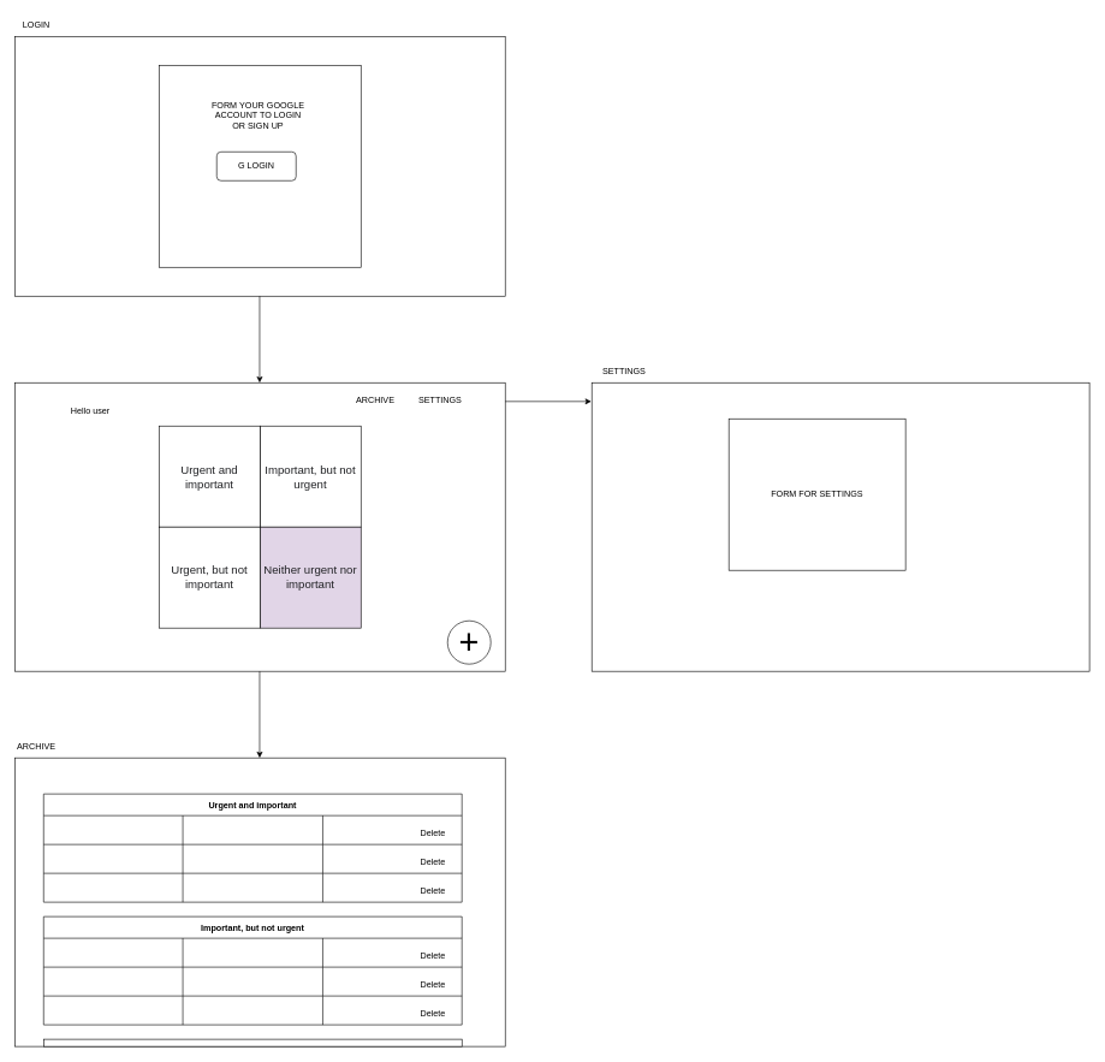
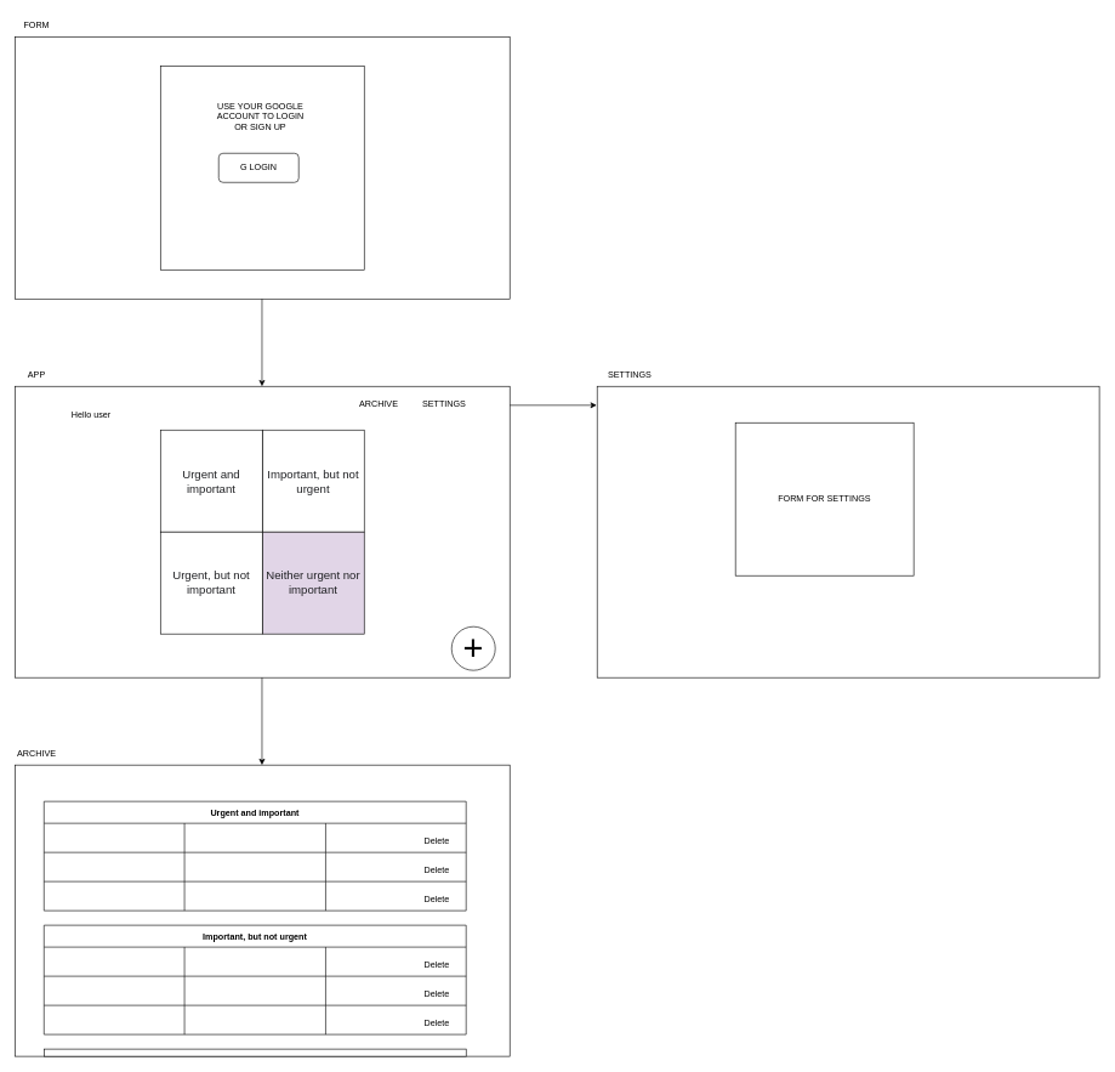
  <mxCell id="0" />
  <mxCell id="1" parent="0" />
  <mxCell id="2" value="" style="rounded=0;whiteSpace=wrap;html=1;" parent="1" vertex="1"><mxGeometry x="20" y="50" width="680" height="360" as="geometry" /></mxCell>
  <mxCell id="3" value="" style="whiteSpace=wrap;html=1;aspect=fixed;" parent="1" vertex="1"><mxGeometry x="220" y="90" width="280" height="280" as="geometry" /></mxCell>
  <mxCell id="4" value="" style="endArrow=classic;html=1;rounded=0;" parent="1" edge="1"><mxGeometry width="50" height="50" relative="1" as="geometry"><mxPoint x="359.5" y="410" as="sourcePoint" /><mxPoint x="359.5" y="530" as="targetPoint" /></mxGeometry></mxCell>
  <mxCell id="5" value="" style="rounded=0;whiteSpace=wrap;html=1;" parent="1" vertex="1"><mxGeometry x="20" y="530" width="680" height="400" as="geometry" /></mxCell>
- <mxCell id="7" value="LOGIN" style="text;html=1;strokeColor=none;fillColor=none;align=center;verticalAlign=middle;whiteSpace=wrap;rounded=0;" parent="1" vertex="1"><mxGeometry x="20" y="20" width="60" height="30" as="geometry" /></mxCell>
+ <mxCell id="6" value="APP" style="text;html=1;strokeColor=none;fillColor=none;align=center;verticalAlign=middle;whiteSpace=wrap;rounded=0;" parent="1" vertex="1"><mxGeometry x="20" y="500" width="60" height="30" as="geometry" /></mxCell>
+ <mxCell id="7" value="FORM" style="text;html=1;strokeColor=none;fillColor=none;align=center;verticalAlign=middle;whiteSpace=wrap;rounded=0;" parent="1" vertex="1"><mxGeometry x="20" y="20" width="60" height="30" as="geometry" /></mxCell>
  <mxCell id="8" value="&lt;span style=&quot;color: rgb(32, 33, 36); font-family: arial, sans-serif; font-size: 16px; text-align: left;&quot;&gt;Important, but not urgent&lt;/span&gt;" style="whiteSpace=wrap;html=1;aspect=fixed;" parent="1" vertex="1"><mxGeometry x="360" y="590" width="140" height="140" as="geometry" /></mxCell>
  <mxCell id="9" value="Hello user" style="text;html=1;strokeColor=none;fillColor=none;align=center;verticalAlign=middle;whiteSpace=wrap;rounded=0;" parent="1" vertex="1"><mxGeometry x="95" y="555" width="60" height="30" as="geometry" /></mxCell>
  <mxCell id="10" value="&lt;span style=&quot;color: rgb(32, 33, 36); font-family: arial, sans-serif; font-size: 16px; text-align: left;&quot;&gt;Neither urgent nor important&lt;/span&gt;" style="whiteSpace=wrap;html=1;aspect=fixed;fillColor=#e1d5e7;" parent="1" vertex="1"><mxGeometry x="360" y="730" width="140" height="140" as="geometry" /></mxCell>
  <mxCell id="11" value="G LOGIN" style="rounded=1;whiteSpace=wrap;html=1;" parent="1" vertex="1"><mxGeometry x="300" y="210" width="110" height="40" as="geometry" /></mxCell>
  <mxCell id="12" value="" style="rounded=0;whiteSpace=wrap;html=1;" parent="1" vertex="1"><mxGeometry x="820" y="530" width="690" height="400" as="geometry" /></mxCell>
  <mxCell id="13" value="" style="endArrow=classic;html=1;rounded=0;fontSize=12;entryX=-0.001;entryY=0.065;entryDx=0;entryDy=0;entryPerimeter=0;" parent="1" target="12" edge="1"><mxGeometry width="50" height="50" relative="1" as="geometry"><mxPoint x="700" y="556" as="sourcePoint" /><mxPoint x="1100" y="520" as="targetPoint" /></mxGeometry></mxCell>
  <mxCell id="14" value="SETTINGS" style="text;html=1;strokeColor=none;fillColor=none;align=center;verticalAlign=middle;whiteSpace=wrap;rounded=0;fontSize=12;" parent="1" vertex="1"><mxGeometry x="820" y="500" width="90" height="30" as="geometry" /></mxCell>
  <mxCell id="15" value="FORM FOR SETTINGS" style="whiteSpace=wrap;html=1;aspect=fixed;fontSize=12;" parent="1" vertex="1"><mxGeometry x="1010" y="580" width="245" height="210" as="geometry" /></mxCell>
  <mxCell id="16" value="SETTINGS" style="text;html=1;strokeColor=none;fillColor=none;align=center;verticalAlign=middle;whiteSpace=wrap;rounded=0;fontSize=12;" parent="1" vertex="1"><mxGeometry x="540" y="540" width="140" height="30" as="geometry" /></mxCell>
- <mxCell id="17" value="FORM YOUR GOOGLE ACCOUNT TO LOGIN OR SIGN UP" style="text;html=1;strokeColor=none;fillColor=none;align=center;verticalAlign=middle;whiteSpace=wrap;rounded=0;" parent="1" vertex="1"><mxGeometry x="290" y="140" width="135" height="40" as="geometry" /></mxCell>
+ <mxCell id="17" value="USE YOUR GOOGLE ACCOUNT TO LOGIN OR SIGN UP" style="text;html=1;strokeColor=none;fillColor=none;align=center;verticalAlign=middle;whiteSpace=wrap;rounded=0;" parent="1" vertex="1"><mxGeometry x="290" y="140" width="135" height="40" as="geometry" /></mxCell>
  <mxCell id="18" value="&lt;span style=&quot;color: rgb(32, 33, 36); font-family: arial, sans-serif; font-size: 16px; text-align: left;&quot;&gt;Urgent and important&lt;/span&gt;" style="whiteSpace=wrap;html=1;aspect=fixed;" vertex="1" parent="1"><mxGeometry x="220" y="590" width="140" height="140" as="geometry" /></mxCell>
  <mxCell id="19" value="&lt;span style=&quot;color: rgb(32, 33, 36); font-family: arial, sans-serif; font-size: 16px; text-align: left;&quot;&gt;Urgent, but not important&lt;/span&gt;" style="whiteSpace=wrap;html=1;aspect=fixed;" vertex="1" parent="1"><mxGeometry x="220" y="730" width="140" height="140" as="geometry" /></mxCell>
  <mxCell id="20" value="&lt;font style=&quot;font-size: 48px;&quot;&gt;+&lt;/font&gt;" style="ellipse;whiteSpace=wrap;html=1;aspect=fixed;" vertex="1" parent="1"><mxGeometry x="620" y="860" width="60" height="60" as="geometry" /></mxCell>
  <mxCell id="21" value="ARCHIVE" style="text;html=1;strokeColor=none;fillColor=none;align=center;verticalAlign=middle;whiteSpace=wrap;rounded=0;fontSize=12;" vertex="1" parent="1"><mxGeometry x="490" y="540" width="60" height="30" as="geometry" /></mxCell>
  <mxCell id="22" value="" style="endArrow=classic;html=1;rounded=0;" edge="1" parent="1"><mxGeometry width="50" height="50" relative="1" as="geometry"><mxPoint x="359.5" y="930" as="sourcePoint" /><mxPoint x="359.5" y="1050" as="targetPoint" /></mxGeometry></mxCell>
  <mxCell id="23" value="" style="rounded=0;whiteSpace=wrap;html=1;" vertex="1" parent="1"><mxGeometry x="20" y="1050" width="680" height="400" as="geometry" /></mxCell>
  <mxCell id="24" value="ARCHIVE" style="text;html=1;strokeColor=none;fillColor=none;align=center;verticalAlign=middle;whiteSpace=wrap;rounded=0;fontSize=12;" vertex="1" parent="1"><mxGeometry x="20" y="1020" width="60" height="30" as="geometry" /></mxCell>
  <mxCell id="25" value="Urgent and important" style="shape=table;startSize=30;container=1;collapsible=0;childLayout=tableLayout;fontStyle=1;align=center;fontSize=12;" vertex="1" parent="1"><mxGeometry x="60" y="1100" width="580" height="150" as="geometry" /></mxCell>
  <mxCell id="26" value="" style="shape=tableRow;horizontal=0;startSize=0;swimlaneHead=0;swimlaneBody=0;top=0;left=0;bottom=0;right=0;collapsible=0;dropTarget=0;fillColor=none;points=[[0,0.5],[1,0.5]];portConstraint=eastwest;fontSize=12;" vertex="1" parent="25"><mxGeometry y="30" width="580" height="40" as="geometry" /></mxCell>
  <mxCell id="27" value="" style="shape=partialRectangle;html=1;whiteSpace=wrap;connectable=0;fillColor=none;top=0;left=0;bottom=0;right=0;overflow=hidden;fontSize=12;" vertex="1" parent="26"><mxGeometry width="193" height="40" as="geometry"><mxRectangle width="193" height="40" as="alternateBounds" /></mxGeometry></mxCell>
  <mxCell id="28" value="" style="shape=partialRectangle;html=1;whiteSpace=wrap;connectable=0;fillColor=none;top=0;left=0;bottom=0;right=0;overflow=hidden;fontSize=12;" vertex="1" parent="26"><mxGeometry x="193" width="194" height="40" as="geometry"><mxRectangle width="194" height="40" as="alternateBounds" /></mxGeometry></mxCell>
  <mxCell id="29" value="" style="shape=partialRectangle;html=1;whiteSpace=wrap;connectable=0;fillColor=none;top=0;left=0;bottom=0;right=0;overflow=hidden;fontSize=12;" vertex="1" parent="26"><mxGeometry x="387" width="193" height="40" as="geometry"><mxRectangle width="193" height="40" as="alternateBounds" /></mxGeometry></mxCell>
  <mxCell id="30" value="" style="shape=tableRow;horizontal=0;startSize=0;swimlaneHead=0;swimlaneBody=0;top=0;left=0;bottom=0;right=0;collapsible=0;dropTarget=0;fillColor=none;points=[[0,0.5],[1,0.5]];portConstraint=eastwest;fontSize=12;" vertex="1" parent="25"><mxGeometry y="70" width="580" height="40" as="geometry" /></mxCell>
  <mxCell id="31" value="" style="shape=partialRectangle;html=1;whiteSpace=wrap;connectable=0;fillColor=none;top=0;left=0;bottom=0;right=0;overflow=hidden;fontSize=12;" vertex="1" parent="30"><mxGeometry width="193" height="40" as="geometry"><mxRectangle width="193" height="40" as="alternateBounds" /></mxGeometry></mxCell>
  <mxCell id="32" value="" style="shape=partialRectangle;html=1;whiteSpace=wrap;connectable=0;fillColor=none;top=0;left=0;bottom=0;right=0;overflow=hidden;fontSize=12;" vertex="1" parent="30"><mxGeometry x="193" width="194" height="40" as="geometry"><mxRectangle width="194" height="40" as="alternateBounds" /></mxGeometry></mxCell>
  <mxCell id="33" value="" style="shape=partialRectangle;html=1;whiteSpace=wrap;connectable=0;fillColor=none;top=0;left=0;bottom=0;right=0;overflow=hidden;fontSize=12;" vertex="1" parent="30"><mxGeometry x="387" width="193" height="40" as="geometry"><mxRectangle width="193" height="40" as="alternateBounds" /></mxGeometry></mxCell>
  <mxCell id="34" value="" style="shape=tableRow;horizontal=0;startSize=0;swimlaneHead=0;swimlaneBody=0;top=0;left=0;bottom=0;right=0;collapsible=0;dropTarget=0;fillColor=none;points=[[0,0.5],[1,0.5]];portConstraint=eastwest;fontSize=12;" vertex="1" parent="25"><mxGeometry y="110" width="580" height="40" as="geometry" /></mxCell>
  <mxCell id="35" value="" style="shape=partialRectangle;html=1;whiteSpace=wrap;connectable=0;fillColor=none;top=0;left=0;bottom=0;right=0;overflow=hidden;fontSize=12;" vertex="1" parent="34"><mxGeometry width="193" height="40" as="geometry"><mxRectangle width="193" height="40" as="alternateBounds" /></mxGeometry></mxCell>
  <mxCell id="36" value="" style="shape=partialRectangle;html=1;whiteSpace=wrap;connectable=0;fillColor=none;top=0;left=0;bottom=0;right=0;overflow=hidden;fontSize=12;" vertex="1" parent="34"><mxGeometry x="193" width="194" height="40" as="geometry"><mxRectangle width="194" height="40" as="alternateBounds" /></mxGeometry></mxCell>
  <mxCell id="37" value="" style="shape=partialRectangle;html=1;whiteSpace=wrap;connectable=0;fillColor=none;top=0;left=0;bottom=0;right=0;overflow=hidden;fontSize=12;" vertex="1" parent="34"><mxGeometry x="387" width="193" height="40" as="geometry"><mxRectangle width="193" height="40" as="alternateBounds" /></mxGeometry></mxCell>
  <mxCell id="38" value="Important, but not urgent" style="shape=table;startSize=30;container=1;collapsible=0;childLayout=tableLayout;fontStyle=1;align=center;fontSize=12;" vertex="1" parent="1"><mxGeometry x="60" y="1270" width="580" height="150" as="geometry" /></mxCell>
  <mxCell id="39" value="" style="shape=tableRow;horizontal=0;startSize=0;swimlaneHead=0;swimlaneBody=0;top=0;left=0;bottom=0;right=0;collapsible=0;dropTarget=0;fillColor=none;points=[[0,0.5],[1,0.5]];portConstraint=eastwest;fontSize=12;" vertex="1" parent="38"><mxGeometry y="30" width="580" height="40" as="geometry" /></mxCell>
  <mxCell id="40" value="" style="shape=partialRectangle;html=1;whiteSpace=wrap;connectable=0;fillColor=none;top=0;left=0;bottom=0;right=0;overflow=hidden;fontSize=12;" vertex="1" parent="39"><mxGeometry width="193" height="40" as="geometry"><mxRectangle width="193" height="40" as="alternateBounds" /></mxGeometry></mxCell>
  <mxCell id="41" value="" style="shape=partialRectangle;html=1;whiteSpace=wrap;connectable=0;fillColor=none;top=0;left=0;bottom=0;right=0;overflow=hidden;fontSize=12;" vertex="1" parent="39"><mxGeometry x="193" width="194" height="40" as="geometry"><mxRectangle width="194" height="40" as="alternateBounds" /></mxGeometry></mxCell>
  <mxCell id="42" value="" style="shape=partialRectangle;html=1;whiteSpace=wrap;connectable=0;fillColor=none;top=0;left=0;bottom=0;right=0;overflow=hidden;fontSize=12;" vertex="1" parent="39"><mxGeometry x="387" width="193" height="40" as="geometry"><mxRectangle width="193" height="40" as="alternateBounds" /></mxGeometry></mxCell>
  <mxCell id="43" value="" style="shape=tableRow;horizontal=0;startSize=0;swimlaneHead=0;swimlaneBody=0;top=0;left=0;bottom=0;right=0;collapsible=0;dropTarget=0;fillColor=none;points=[[0,0.5],[1,0.5]];portConstraint=eastwest;fontSize=12;" vertex="1" parent="38"><mxGeometry y="70" width="580" height="40" as="geometry" /></mxCell>
  <mxCell id="44" value="" style="shape=partialRectangle;html=1;whiteSpace=wrap;connectable=0;fillColor=none;top=0;left=0;bottom=0;right=0;overflow=hidden;fontSize=12;" vertex="1" parent="43"><mxGeometry width="193" height="40" as="geometry"><mxRectangle width="193" height="40" as="alternateBounds" /></mxGeometry></mxCell>
  <mxCell id="45" value="" style="shape=partialRectangle;html=1;whiteSpace=wrap;connectable=0;fillColor=none;top=0;left=0;bottom=0;right=0;overflow=hidden;fontSize=12;" vertex="1" parent="43"><mxGeometry x="193" width="194" height="40" as="geometry"><mxRectangle width="194" height="40" as="alternateBounds" /></mxGeometry></mxCell>
  <mxCell id="46" value="" style="shape=partialRectangle;html=1;whiteSpace=wrap;connectable=0;fillColor=none;top=0;left=0;bottom=0;right=0;overflow=hidden;fontSize=12;" vertex="1" parent="43"><mxGeometry x="387" width="193" height="40" as="geometry"><mxRectangle width="193" height="40" as="alternateBounds" /></mxGeometry></mxCell>
  <mxCell id="47" value="" style="shape=tableRow;horizontal=0;startSize=0;swimlaneHead=0;swimlaneBody=0;top=0;left=0;bottom=0;right=0;collapsible=0;dropTarget=0;fillColor=none;points=[[0,0.5],[1,0.5]];portConstraint=eastwest;fontSize=12;" vertex="1" parent="38"><mxGeometry y="110" width="580" height="40" as="geometry" /></mxCell>
  <mxCell id="48" value="" style="shape=partialRectangle;html=1;whiteSpace=wrap;connectable=0;fillColor=none;top=0;left=0;bottom=0;right=0;overflow=hidden;fontSize=12;" vertex="1" parent="47"><mxGeometry width="193" height="40" as="geometry"><mxRectangle width="193" height="40" as="alternateBounds" /></mxGeometry></mxCell>
  <mxCell id="49" value="" style="shape=partialRectangle;html=1;whiteSpace=wrap;connectable=0;fillColor=none;top=0;left=0;bottom=0;right=0;overflow=hidden;fontSize=12;" vertex="1" parent="47"><mxGeometry x="193" width="194" height="40" as="geometry"><mxRectangle width="194" height="40" as="alternateBounds" /></mxGeometry></mxCell>
  <mxCell id="50" value="" style="shape=partialRectangle;html=1;whiteSpace=wrap;connectable=0;fillColor=none;top=0;left=0;bottom=0;right=0;overflow=hidden;fontSize=12;" vertex="1" parent="47"><mxGeometry x="387" width="193" height="40" as="geometry"><mxRectangle width="193" height="40" as="alternateBounds" /></mxGeometry></mxCell>
  <mxCell id="51" value="" style="rounded=0;whiteSpace=wrap;html=1;fontSize=12;" vertex="1" parent="1"><mxGeometry x="60" y="1440" width="580" height="10" as="geometry" /></mxCell>
  <mxCell id="52" value="Delete" style="text;html=1;strokeColor=none;fillColor=none;align=center;verticalAlign=middle;whiteSpace=wrap;rounded=0;fontSize=12;" vertex="1" parent="1"><mxGeometry x="570" y="1140" width="60" height="30" as="geometry" /></mxCell>
  <mxCell id="53" value="Delete" style="text;html=1;strokeColor=none;fillColor=none;align=center;verticalAlign=middle;whiteSpace=wrap;rounded=0;fontSize=12;" vertex="1" parent="1"><mxGeometry x="570" y="1180" width="60" height="30" as="geometry" /></mxCell>
  <mxCell id="54" value="Delete" style="text;html=1;strokeColor=none;fillColor=none;align=center;verticalAlign=middle;whiteSpace=wrap;rounded=0;fontSize=12;" vertex="1" parent="1"><mxGeometry x="570" y="1220" width="60" height="30" as="geometry" /></mxCell>
  <mxCell id="55" value="Delete" style="text;html=1;strokeColor=none;fillColor=none;align=center;verticalAlign=middle;whiteSpace=wrap;rounded=0;fontSize=12;" vertex="1" parent="1"><mxGeometry x="570" y="1310" width="60" height="30" as="geometry" /></mxCell>
  <mxCell id="56" value="Delete" style="text;html=1;strokeColor=none;fillColor=none;align=center;verticalAlign=middle;whiteSpace=wrap;rounded=0;fontSize=12;" vertex="1" parent="1"><mxGeometry x="570" y="1350" width="60" height="30" as="geometry" /></mxCell>
  <mxCell id="57" value="Delete" style="text;html=1;strokeColor=none;fillColor=none;align=center;verticalAlign=middle;whiteSpace=wrap;rounded=0;fontSize=12;" vertex="1" parent="1"><mxGeometry x="570" y="1390" width="60" height="30" as="geometry" /></mxCell>
